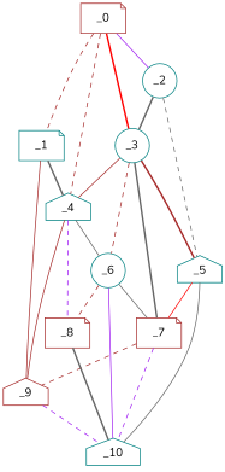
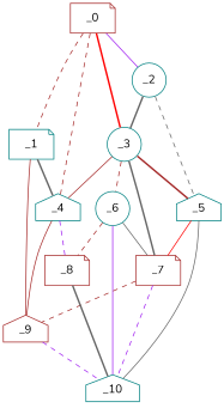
  graph {
    fontname=Nunito
    node [color=teal fontname=Nunito shape=note y=16]
    edge [color=brown fontname=Nunito style=dashed valence=1]
    _0 [color=brown x=37]
    _1 [x=47 y=5]
    _2 [shape=circle x=60 y=65]
    _3 [shape=circle x=74 y=44]
    _4 [shape=house x=77]
    _9 [color=brown shape=house x=89 y=10]
    _5 [shape=house x=78 y=63]
    _6 [shape=circle x=79 y=36]
    _7 [color=brown x=84 y=44]
    _8 [color=brown x=85 y=22]
    _10 [shape=house x=91 y=26]
    _0 -- _1
    _0 -- _2 [color=purple style=solid]
    _0 -- _3 [color=red style=bold]
    _0 -- _4 [valence=2]
    _1 -- _4 [color=gray40 style=bold valence=2]
    _1 -- _9 [style=solid]
    _2 -- _3 [color=gray40 style=bold]
    _2 -- _5 [color=gray40]
    _3 -- _4 [style=solid valence=2]
    _3 -- _5 [style=bold valence=2]
    _3 -- _6 [valence=2]
    _3 -- _7 [color=gray40 style=bold valence=2]
    _4 -- _9 [style=solid]
-   _4 -- _6 [color=gray40 style=solid valence=2]
    _4 -- _8 [color=purple]
    _9 -- _10 [color=purple]
    _5 -- _7 [color=red style=solid]
    _5 -- _10 [color=gray40 style=solid]
    _6 -- _7 [color=gray40 style=solid valence=2]
    _6 -- _8 [valence=2]
    _6 -- _10 [color=purple style=solid]
    _7 -- _9
    _7 -- _10 [color=purple]
    _8 -- _10 [color=gray40 style=bold valence=2]
  }
